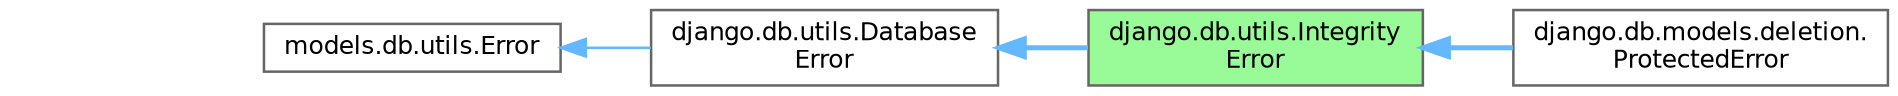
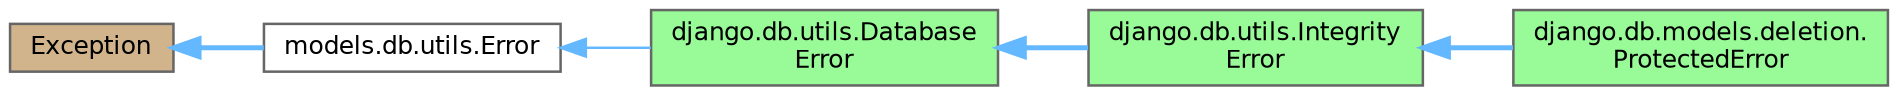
  digraph {
    rankdir=LR
    node [color=gray40 fillcolor=white fontname=Helvetica fontsize=10 shape=box style=filled]
    edge [color=steelblue1 dir=back fontname=Helvetica fontsize=10 labelfontname=Helvetica labelfontsize=10 style=bold]
-   n1 [fontcolor=black height=0.2 label="django.db.models.deletion.\lProtectedError" width=0.4]
+   n1 [fillcolor=palegreen fontcolor=black height=0.2 label="django.db.models.deletion.\lProtectedError" width=0.4]
    n2 [fillcolor=palegreen height=0.2 label="django.db.utils.Integrity\lError" width=0.4]
-   n3 [height=0.2 label="django.db.utils.Database\lError" width=0.4]
+   n3 [fillcolor=palegreen height=0.2 label="django.db.utils.Database\lError" width=0.4]
    n4 [height=0.2 label="models.db.utils.Error" width=0.4]
+   n5 [fillcolor=tan height=0.2 label=Exception width=0.4]
    n2 -> n1
    n3 -> n2
    n4 -> n3 [style=solid]
+   n5 -> n4
  }
